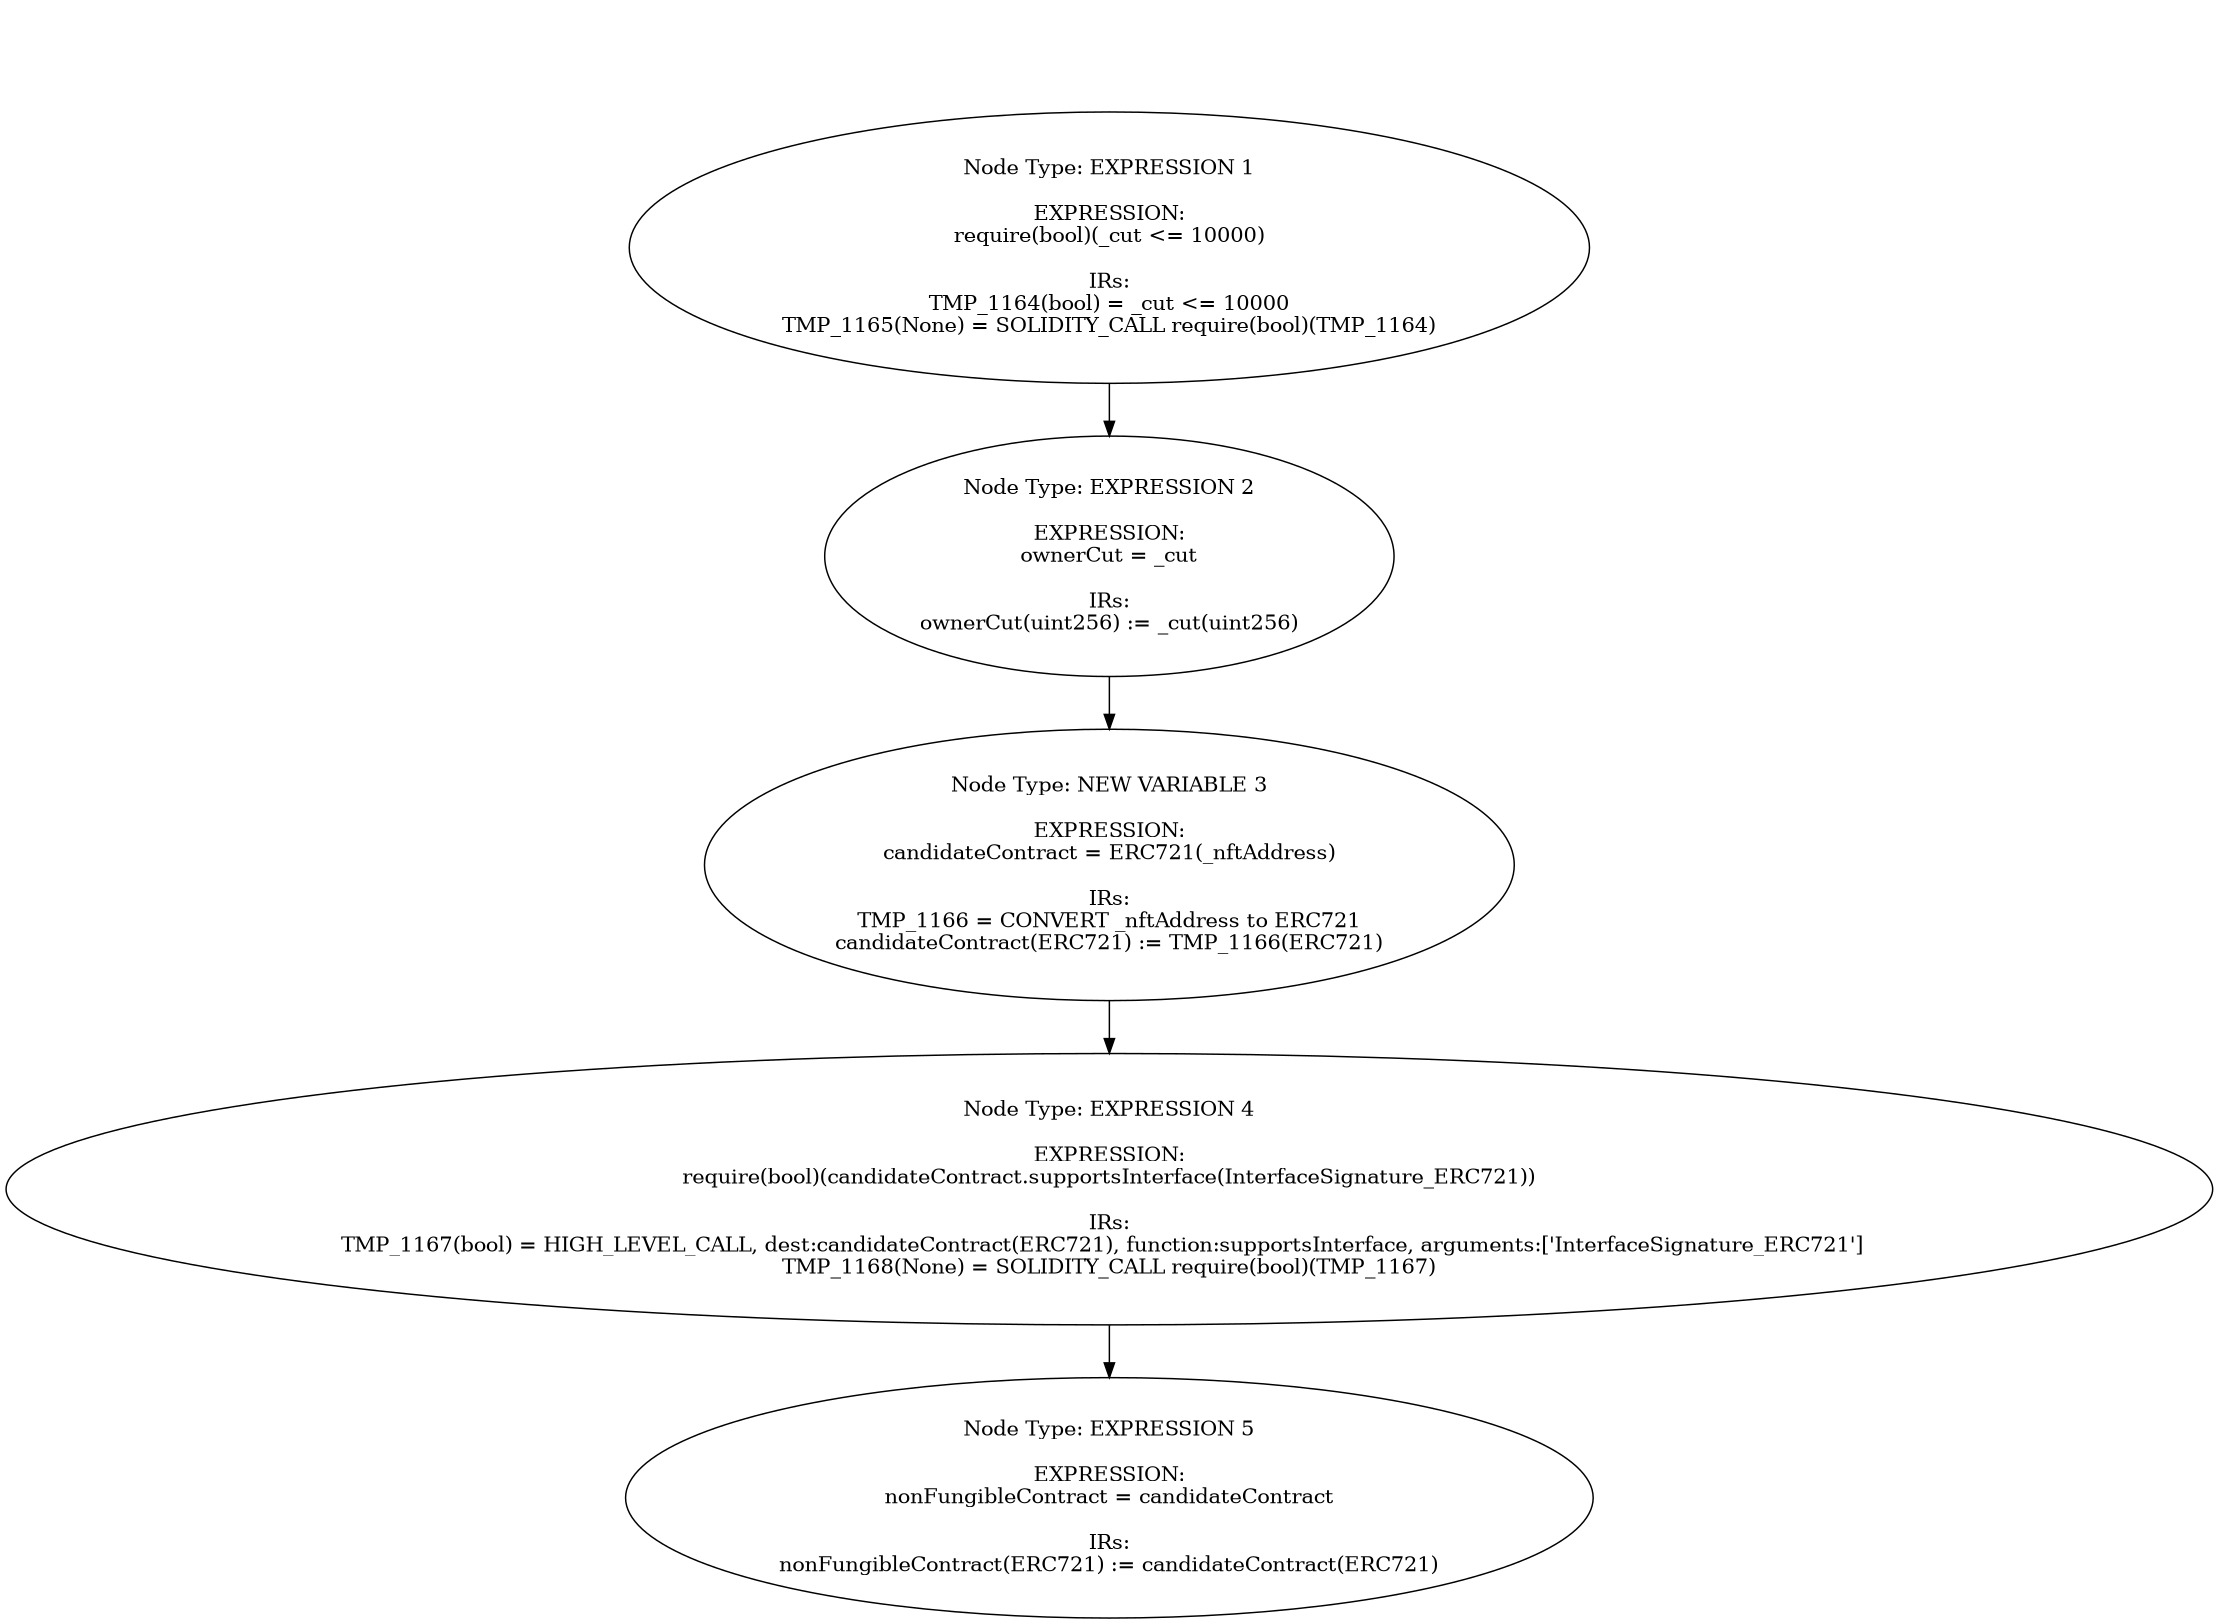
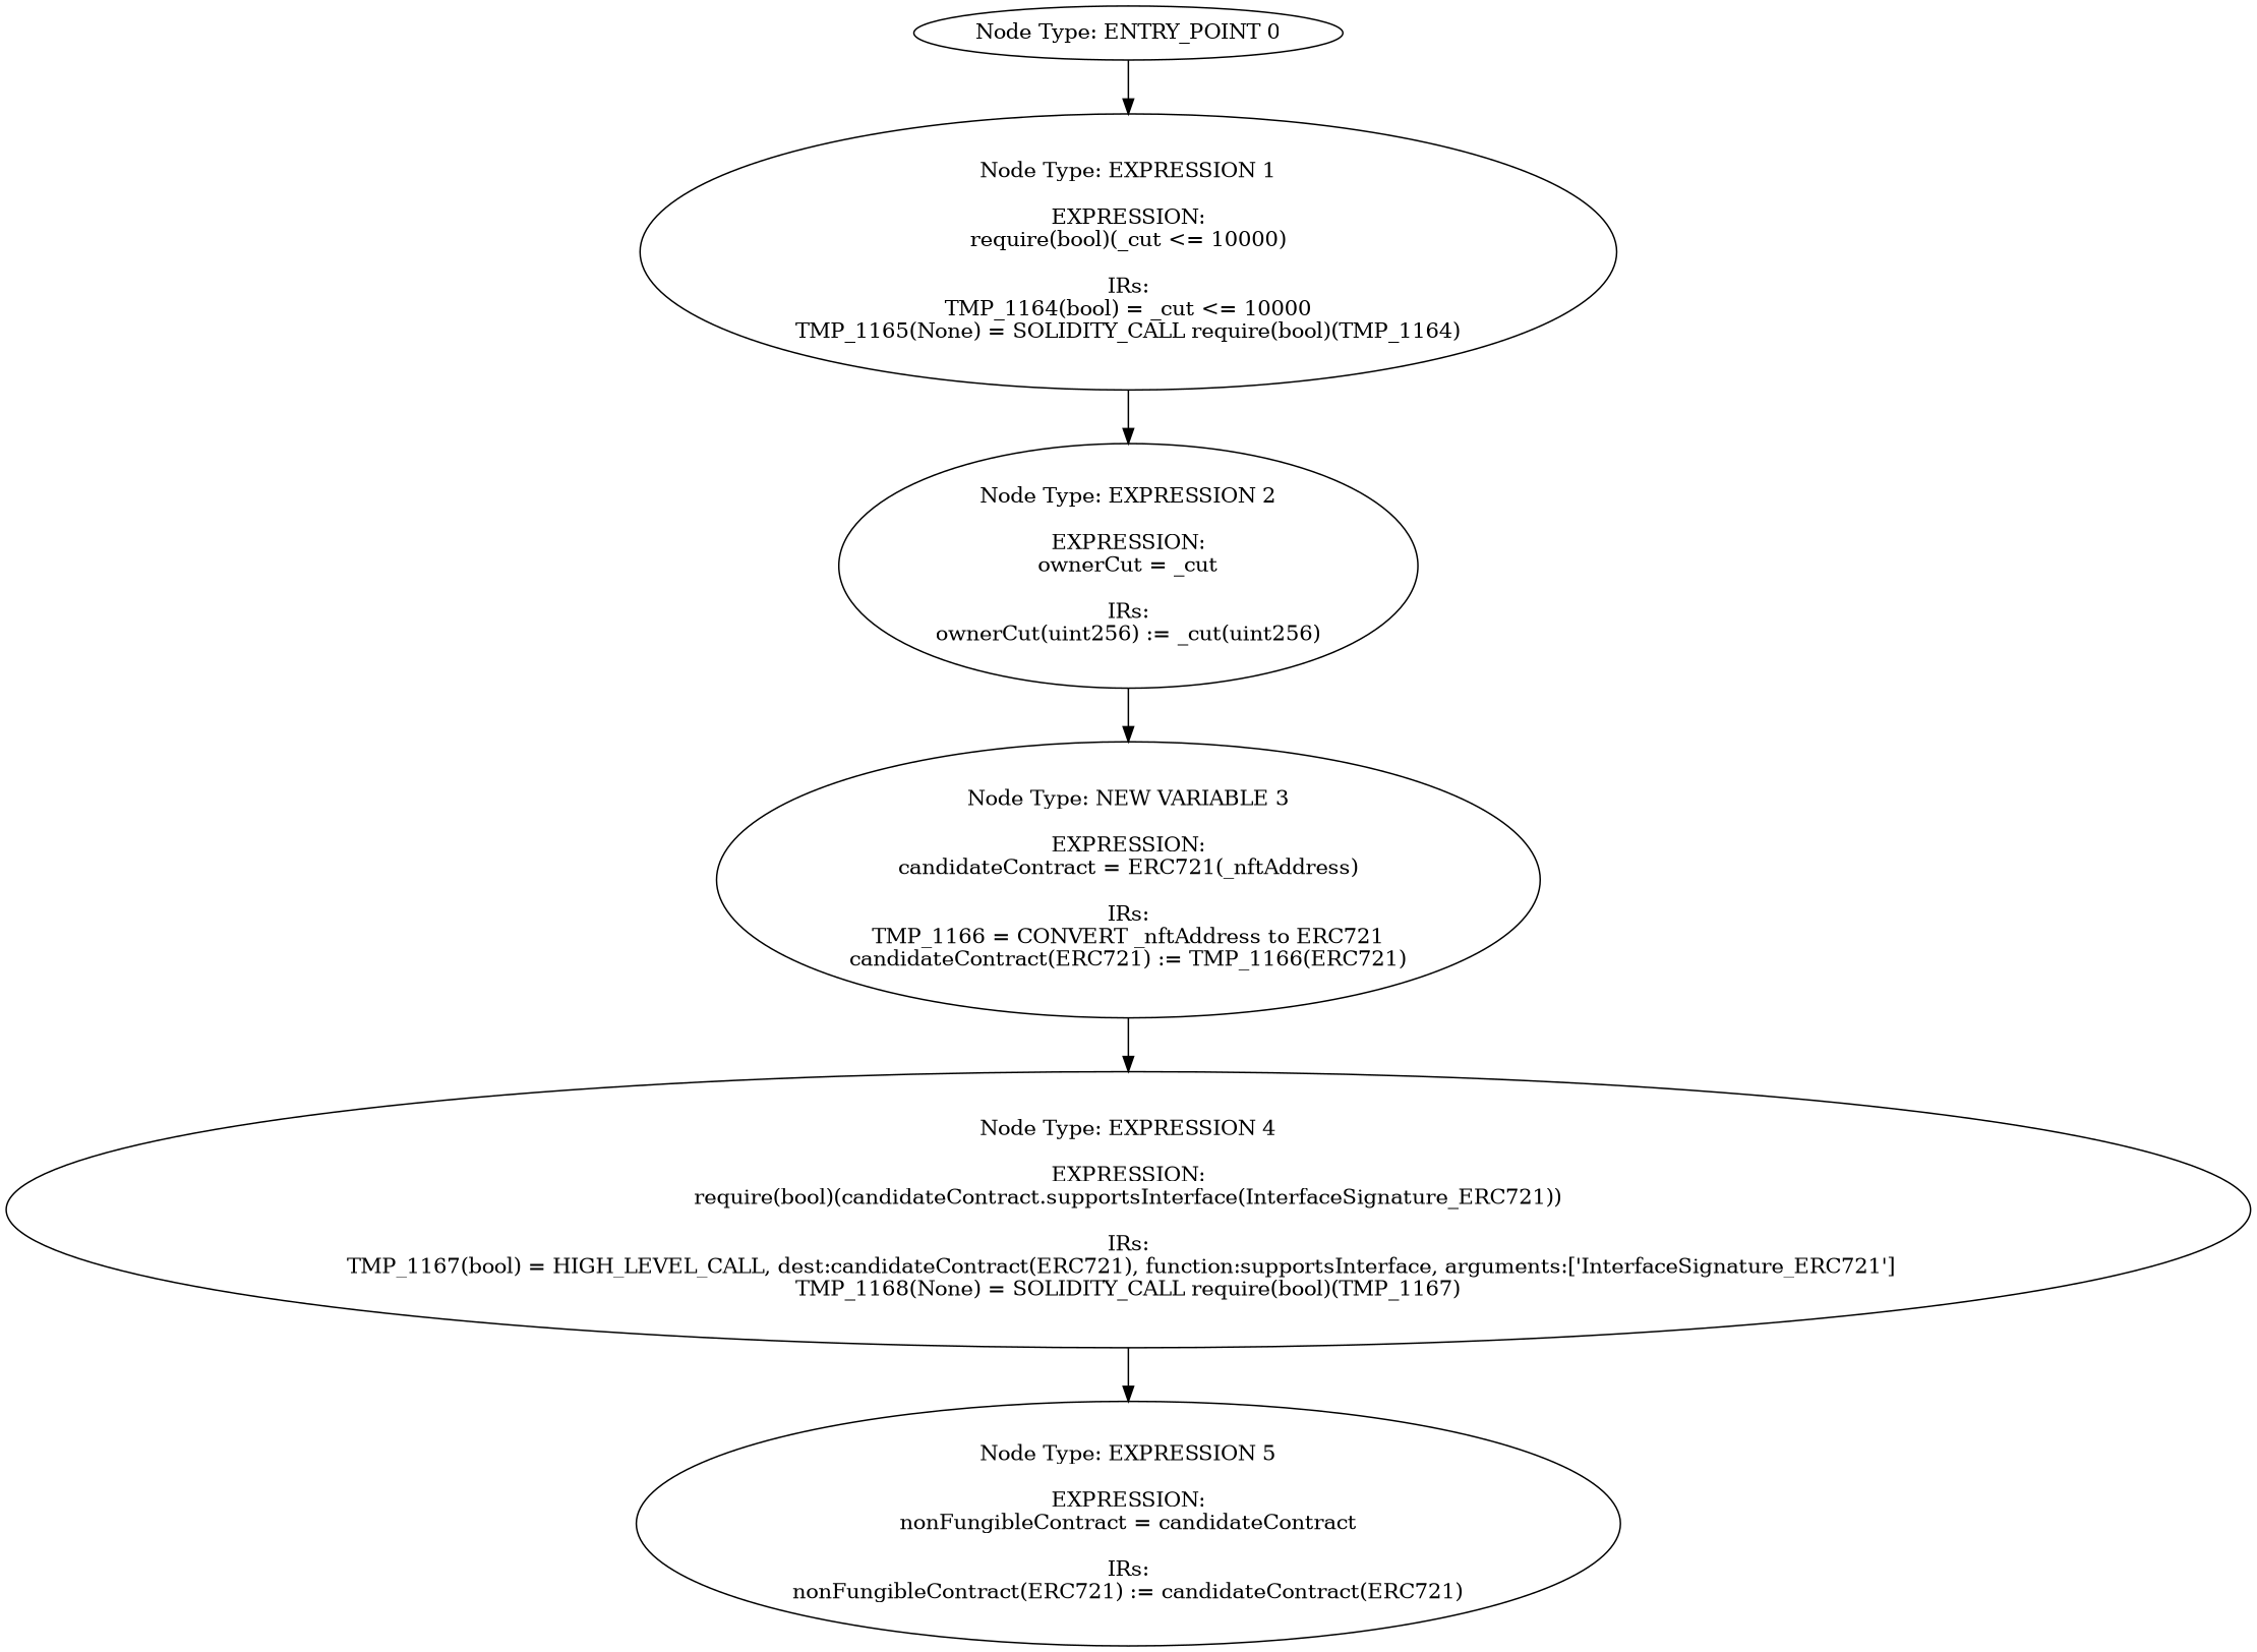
  digraph {
+   n1 [label="Node Type: ENTRY_POINT 0\n"]
    n2 [label="Node Type: EXPRESSION 1\n\nEXPRESSION:\nrequire(bool)(_cut <= 10000)\n\nIRs:\nTMP_1164(bool) = _cut <= 10000\nTMP_1165(None) = SOLIDITY_CALL require(bool)(TMP_1164)"]
    n3 [label="Node Type: EXPRESSION 2\n\nEXPRESSION:\nownerCut = _cut\n\nIRs:\nownerCut(uint256) := _cut(uint256)"]
    n4 [label="Node Type: NEW VARIABLE 3\n\nEXPRESSION:\ncandidateContract = ERC721(_nftAddress)\n\nIRs:\nTMP_1166 = CONVERT _nftAddress to ERC721\ncandidateContract(ERC721) := TMP_1166(ERC721)"]
    n5 [label="Node Type: EXPRESSION 4\n\nEXPRESSION:\nrequire(bool)(candidateContract.supportsInterface(InterfaceSignature_ERC721))\n\nIRs:\nTMP_1167(bool) = HIGH_LEVEL_CALL, dest:candidateContract(ERC721), function:supportsInterface, arguments:['InterfaceSignature_ERC721']  \nTMP_1168(None) = SOLIDITY_CALL require(bool)(TMP_1167)"]
    n6 [label="Node Type: EXPRESSION 5\n\nEXPRESSION:\nnonFungibleContract = candidateContract\n\nIRs:\nnonFungibleContract(ERC721) := candidateContract(ERC721)"]
+   n1 -> n2
    n2 -> n3
    n3 -> n4
    n4 -> n5
    n5 -> n6
  }
